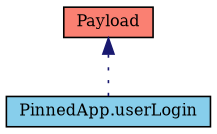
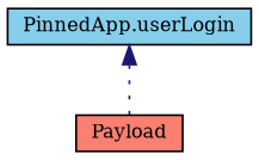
  digraph {
    fontname="DejaVu Serif"
    node [color=black fontname="DejaVu Serif" fontsize=10 shape=record style=filled]
    n1 [fillcolor=skyblue fontcolor=black height=0.2 label="PinnedApp.userLogin" width=0.4]
    n2 [fillcolor=salmon height=0.2 label=Payload width=0.4]
-   n2 -> n1 [color=midnightblue dir=back fontname="DejaVu Serif" fontsize=10 labelfontname=Helvetica labelfontsize=10 style=dotted]
+   n1 -> n2 [color=midnightblue dir=back fontname="DejaVu Serif" fontsize=10 labelfontname=Helvetica labelfontsize=10 style=dotted]
  }
